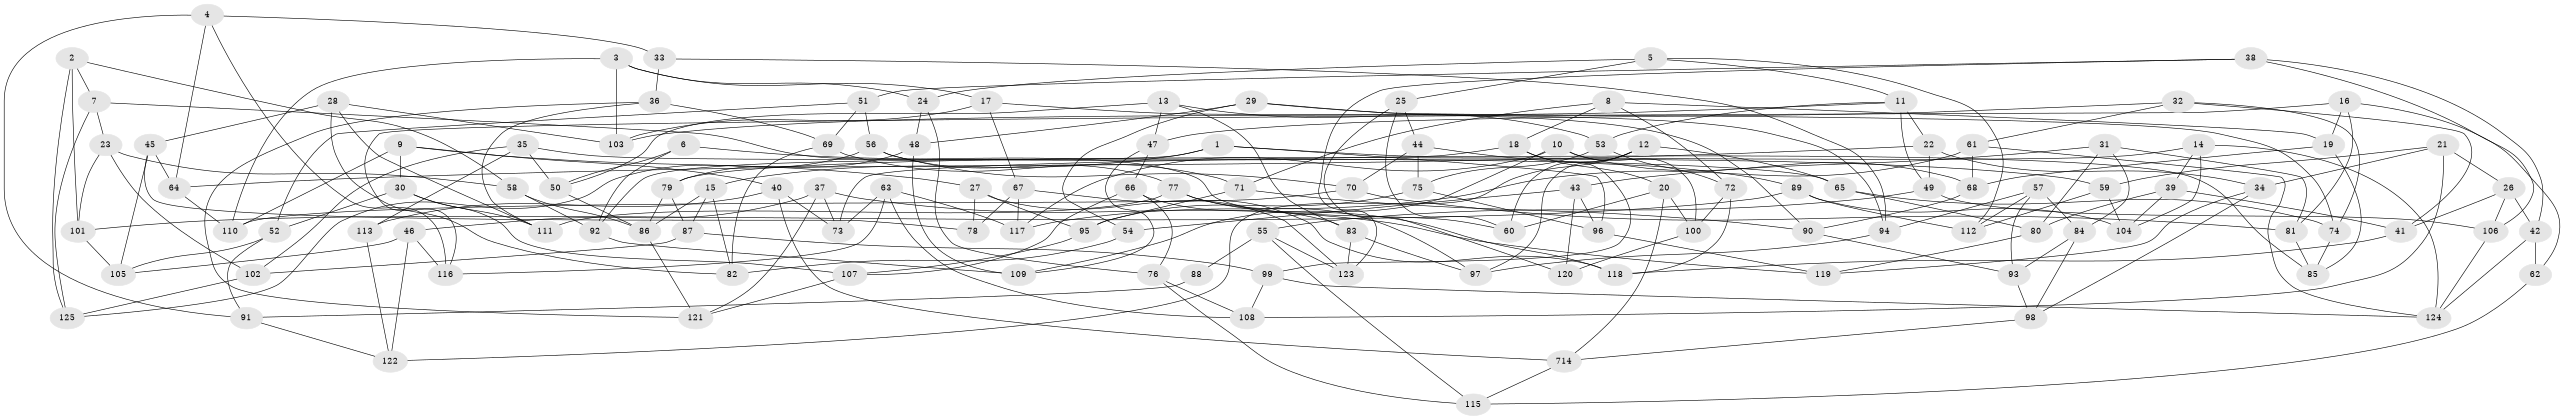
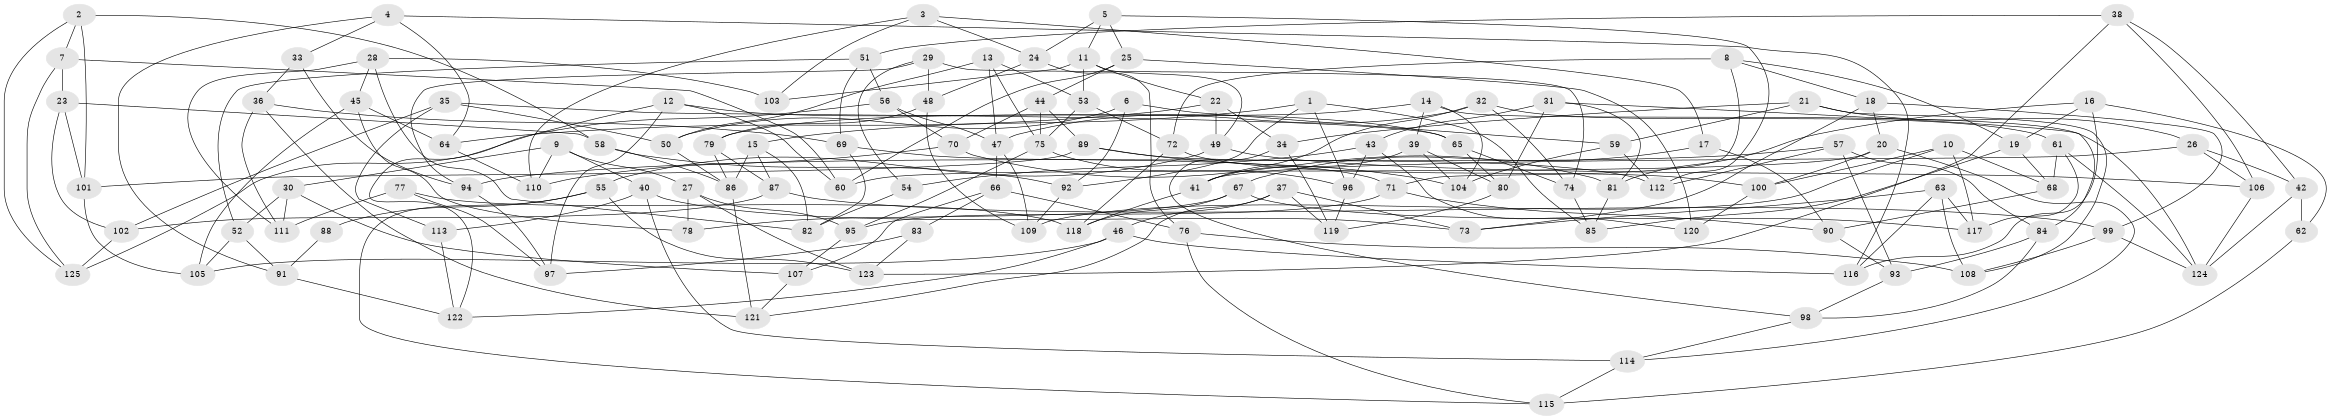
  graph {
    node [color=gray90 style=filled]
    1
    15
    85
    92
    96
    82
    86
    87
    109
    119
    2
    7
    58
    101
    125
    23
    60
    105
    3
    17
    24
    103
    110
    67
    90
    48
    76
    4
    33
    64
    91
    116
    94
    36
    122
    5
    11
    25
    112
    22
    49
    53
    120
    44
    6
    50
    59
    34
    104
    102
    8
    18
    19
    71
    72
    20
    73
    99
    68
    95
    100
    118
    9
    27
    30
    40
    78
    123
    111
    52
    107
-   114 [label=714]
+   114
    113
    10
    117
    106
    55
    75
    12
    65
    97
    74
    80
    13
    47
    83
    66
    14
    39
    79
    124
    41
    121
    16
    62
    81
    115
    93
    108
    21
    26
    42
    98
    70
    89
    28
    45
    29
    54
    31
    43
    84
    32
    61
    69
    88
    35
    37
    46
    38
    51
    56
    77
    57
    63
    1 -- 15
    1 -- 85
    1 -- 92
    1 -- 96
    15 -- 82
    15 -- 86
    15 -- 87
    92 -- 109
    96 -- 119
    86 -- 121
    87 -- 102
    87 -- 99
    2 -- 7
    2 -- 58
    2 -- 101
    2 -- 125
    7 -- 125
    7 -- 23
    7 -- 60
    58 -- 92
    58 -- 86
    101 -- 105
    23 -- 58
    23 -- 101
    23 -- 102
    3 -- 17
    3 -- 24
    3 -- 103
    3 -- 110
-   17 -- 103
    17 -- 67
    17 -- 90
    24 -- 48
    24 -- 76
    67 -- 118
    67 -- 78
    67 -- 117
    90 -- 93
    48 -- 109
    48 -- 79
    76 -- 115
    76 -- 108
    4 -- 33
    4 -- 64
    4 -- 91
    4 -- 116
    33 -- 94
    33 -- 36
    64 -- 110
    91 -- 122
    94 -- 97
    36 -- 111
    36 -- 121
    36 -- 69
    5 -- 24
    5 -- 11
    5 -- 25
    5 -- 112
    11 -- 103
    11 -- 22
    11 -- 49
    11 -- 53
    25 -- 60
    25 -- 120
    25 -- 44
    22 -- 64
    22 -- 49
    22 -- 34
    49 -- 106
    49 -- 55
    53 -- 72
    53 -- 75
    44 -- 75
    44 -- 70
    44 -- 89
    6 -- 92
    6 -- 50
    6 -- 59
    50 -- 86
    59 -- 112
    59 -- 104
    34 -- 119
    34 -- 98
    102 -- 125
    8 -- 18
    8 -- 19
    8 -- 71
    8 -- 72
    18 -- 20
    18 -- 73
    18 -- 99
    19 -- 85
    19 -- 68
    71 -- 90
    71 -- 95
    72 -- 100
    72 -- 118
    20 -- 60
    20 -- 100
    20 -- 114
    99 -- 124
    99 -- 108
    68 -- 90
    95 -- 107
    100 -- 120
    9 -- 110
    9 -- 27
    9 -- 30
    9 -- 40
    27 -- 95
    27 -- 78
    27 -- 123
    30 -- 111
    30 -- 52
    30 -- 107
    40 -- 73
    40 -- 114
    40 -- 113
    52 -- 105
    52 -- 91
    107 -- 121
    114 -- 115
    113 -- 122
    10 -- 109
    10 -- 68
    10 -- 100
    10 -- 117
    106 -- 124
    55 -- 123
    55 -- 115
    55 -- 88
    75 -- 96
    75 -- 95
    12 -- 60
    12 -- 122
    12 -- 65
    12 -- 97
    65 -- 74
    65 -- 80
    74 -- 85
    80 -- 119
    13 -- 53
    13 -- 50
    13 -- 47
-   13 -- 83
+   13 -- 75
    47 -- 109
    47 -- 66
    83 -- 123
    83 -- 97
    66 -- 76
    66 -- 107
    66 -- 83
    14 -- 104
    14 -- 39
    14 -- 79
    14 -- 124
    39 -- 104
    39 -- 80
    39 -- 41
    79 -- 86
    79 -- 87
    41 -- 118
    16 -- 116
    16 -- 19
    16 -- 62
    16 -- 81
    62 -- 115
    81 -- 85
    93 -- 98
    21 -- 59
    21 -- 34
    21 -- 108
    21 -- 26
    26 -- 106
    26 -- 41
    26 -- 42
    42 -- 124
    42 -- 62
    98 -- 114
    70 -- 110
    70 -- 81
    89 -- 101
    89 -- 112
    89 -- 104
    28 -- 82
    28 -- 103
    28 -- 111
    28 -- 45
    45 -- 105
    45 -- 64
    45 -- 78
    29 -- 48
    29 -- 94
    29 -- 74
    29 -- 54
    54 -- 82
    31 -- 80
    31 -- 81
    31 -- 43
    31 -- 84
    43 -- 96
    43 -- 120
    43 -- 54
    84 -- 93
    84 -- 98
    32 -- 74
    32 -- 47
    32 -- 41
    32 -- 61
    61 -- 68
    61 -- 117
    61 -- 124
    69 -- 82
    69 -- 71
    88 -- 91
    35 -- 50
    35 -- 102
    35 -- 113
    35 -- 65
    37 -- 119
    37 -- 73
    37 -- 121
    37 -- 46
    46 -- 105
    46 -- 116
    46 -- 122
    38 -- 123
    38 -- 106
    38 -- 42
    38 -- 51
    51 -- 52
    51 -- 69
    51 -- 56
    56 -- 125
    56 -- 70
-   56 -- 77
+   56 -- 47
    77 -- 118
    77 -- 111
    77 -- 97
    57 -- 94
    57 -- 112
    57 -- 93
    57 -- 84
    63 -- 116
    63 -- 73
    63 -- 117
    63 -- 108
  }
